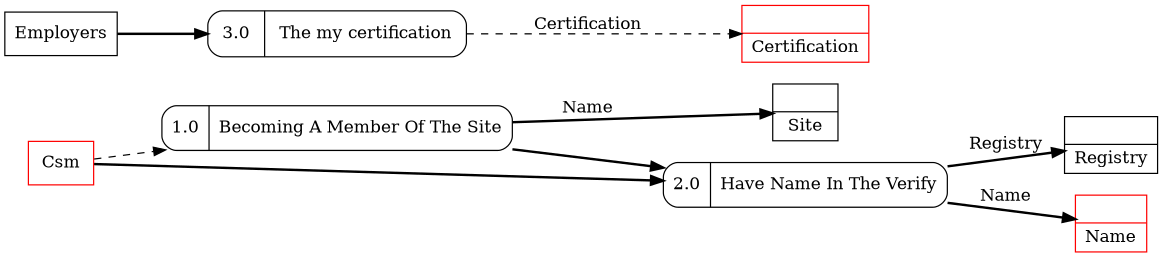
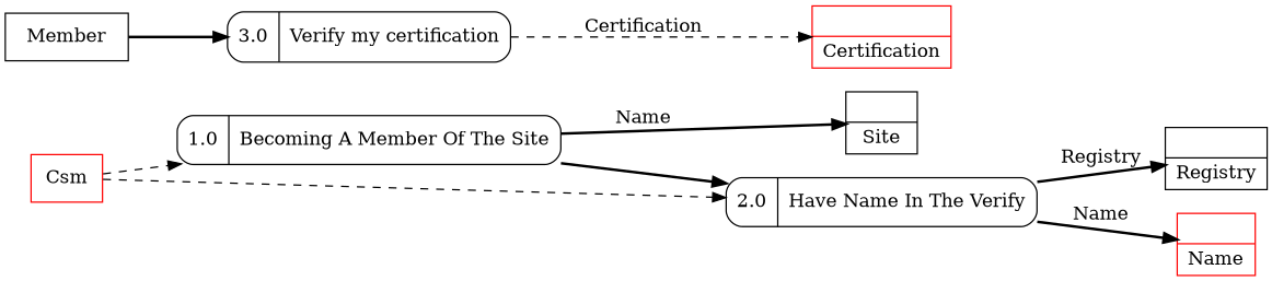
  digraph {
    rankdir=LR
    node [shape=record]
    edge [style=bold]
    n1 [label="<f0>  |<f1> Registry "]
    n2 [color=red label="<f0>  |<f1> Name "]
    n3 [label="<f0>  |<f1> Site "]
    n4 [color=red label=Csm shape=box]
    n5 [label="{<f0> 1.0|<f1> Becoming A Member Of The Site }" shape=Mrecord]
    n6 [label="{<f0> 2.0|<f1> Have Name In The Verify }" shape=Mrecord]
-   n7 [label="{<f0> 3.0|<f1> The my certification }" shape=Mrecord]
+   n7 [label="{<f0> 3.0|<f1> Verify my certification }" shape=Mrecord]
    n8 [color=red label="<f0>  |<f1> Certification "]
-   n9 [label=Employers shape=box]
+   n9 [label=Member shape=box]
    n4 -> n5 [style=dashed]
-   n4 -> n6
+   n4 -> n6 [style=dashed]
    n5 -> n3 [label=Name]
    n5 -> n6
    n6 -> n1 [label=Registry]
    n6 -> n2 [label=Name]
    n7 -> n8 [label=Certification style=dashed]
    n9 -> n7
  }
